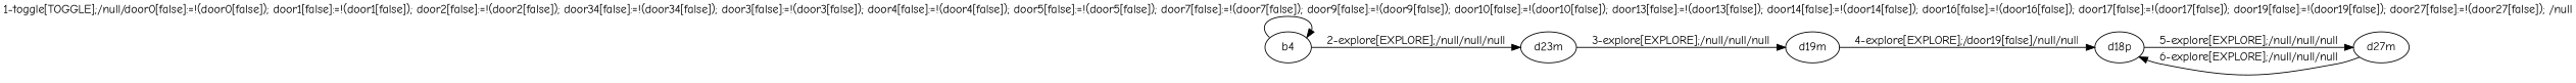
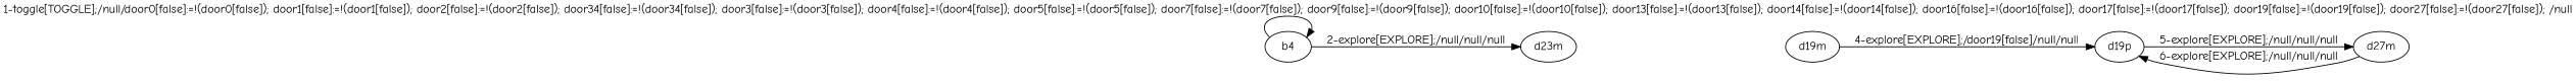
  digraph {
    fontname="Comic Neue"
    rankdir=LR
    node [fontname="Comic Neue"]
    edge [fontname="Comic Neue"]
    n1 [label=b4]
    d23m
    d19m
-   d19p [label=d18p]
+   d19p
    n5 [label=d27m]
    n1 -> n1 [label="1-toggle[TOGGLE];/null/door0[false]:=!(door0[false]); door1[false]:=!(door1[false]); door2[false]:=!(door2[false]); door34[false]:=!(door34[false]); door3[false]:=!(door3[false]); door4[false]:=!(door4[false]); door5[false]:=!(door5[false]); door7[false]:=!(door7[false]); door9[false]:=!(door9[false]); door10[false]:=!(door10[false]); door13[false]:=!(door13[false]); door14[false]:=!(door14[false]); door16[false]:=!(door16[false]); door17[false]:=!(door17[false]); door19[false]:=!(door19[false]); door27[false]:=!(door27[false]); /null"]
    n1 -> d23m [label="2-explore[EXPLORE];/null/null/null"]
-   d23m -> d19m [label="3-explore[EXPLORE];/null/null/null"]
    d19m -> d19p [label="4-explore[EXPLORE];/door19[false]/null/null"]
    d19p -> n5 [label="5-explore[EXPLORE];/null/null/null"]
    n5 -> d19p [label="6-explore[EXPLORE];/null/null/null"]
  }
